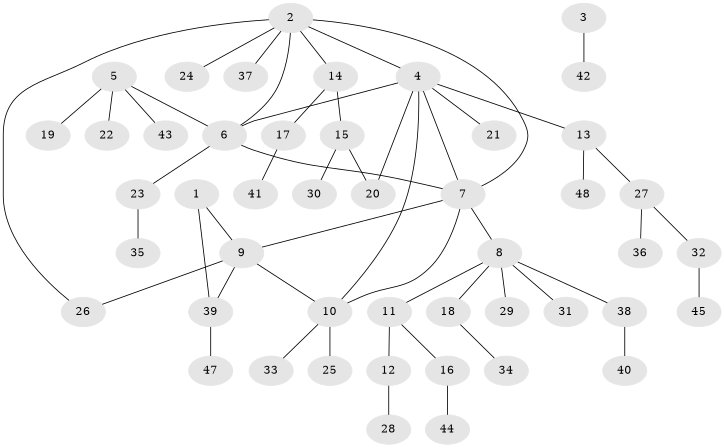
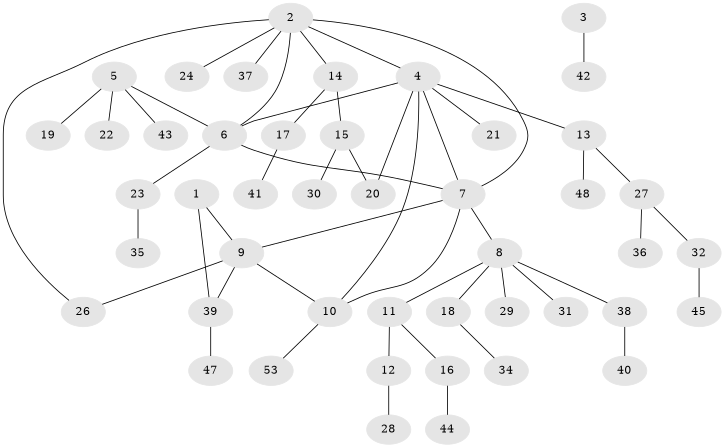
  graph {
    node [color=gray90 style=filled]
    1
    9
    39
    2
    4
    6
    7
    14
    24
    26
    37
    10
    47
    13
    20
    21
    23
    8
    15
    17
    3
    42
-   25
-   33
+   33 [label=53]
    27
    48
    5
    19
    22
    43
    35
    11
    18
    29
    31
    38
    12
    16
    34
    40
    28
    44
    32
    36
    30
    41
    45
    1 -- 9
    1 -- 39
    9 -- 39
    9 -- 26
    9 -- 10
    39 -- 47
    2 -- 4
    2 -- 6
    2 -- 7
    2 -- 14
    2 -- 24
    2 -- 26
    2 -- 37
    4 -- 6
    4 -- 7
    4 -- 10
    4 -- 13
    4 -- 20
    4 -- 21
    6 -- 7
    6 -- 23
    7 -- 9
    7 -- 10
    7 -- 8
    14 -- 15
    14 -- 17
-   10 -- 25
    10 -- 33
    13 -- 27
    13 -- 48
    23 -- 35
    8 -- 11
    8 -- 18
    8 -- 29
    8 -- 31
    8 -- 38
    15 -- 20
    15 -- 30
    17 -- 41
    3 -- 42
    27 -- 32
    27 -- 36
    5 -- 6
    5 -- 19
    5 -- 22
    5 -- 43
    11 -- 12
    11 -- 16
    18 -- 34
    38 -- 40
    12 -- 28
    16 -- 44
    32 -- 45
  }
